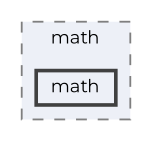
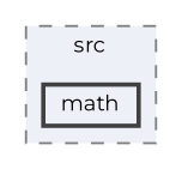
  digraph {
    compound=true
    fontname=Montserrat
    n1 [color=grey25 fillcolor="#edf0f7" fontname=Montserrat fontsize=10 height=0.2 label=math shape=box style="filled,bold" width=0.4]
    subgraph cluster_1 {
      bgcolor="#edf0f7"
      fontsize=10
-     label=math
+     label=src
      pencolor=grey50
      style="filled,dashed"
      n1
    }
  }
